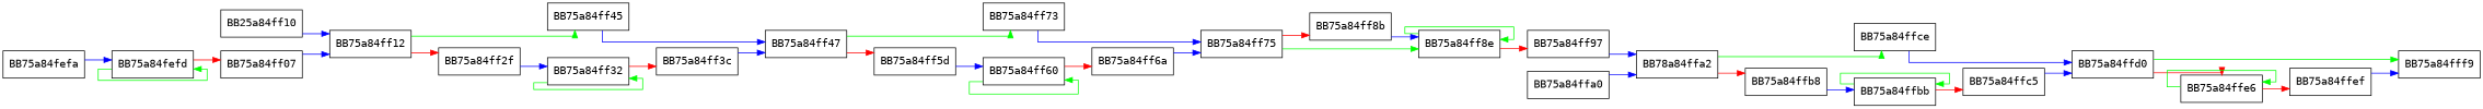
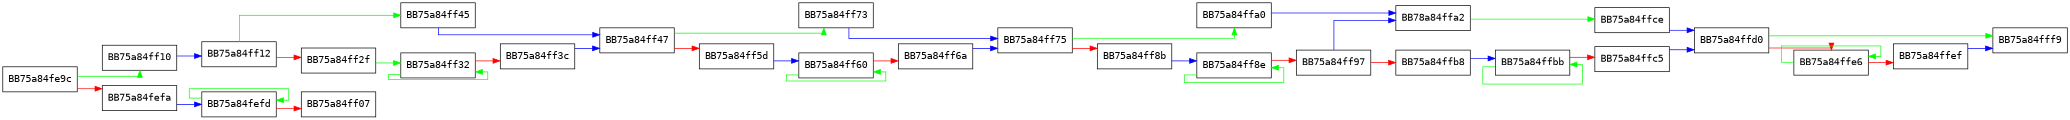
  digraph {
    fontname="DejaVu Sans Mono"
    rankdir=LR
    splines=ortho
    node [fontname="DejaVu Sans Mono" shape=box]
    edge [color=blue fontname="DejaVu Sans Mono"]
-   BB75a84ff10 [label=BB25a84ff10]
+   BB75a84fe9c
+   BB75a84ff10
    BB75a84fefa
    BB75a84ff12
    BB75a84fefd
    BB75a84ff45
    BB75a84ff2f
    BB75a84ff07
    BB75a84ff47
    BB75a84ff32
    BB75a84ff73
    BB75a84ff5d
    BB75a84ff3c
    BB75a84ff75
    BB75a84ff60
    BB75a84ffa0
    BB75a84ff8b
    BB75a84ff6a
    n19 [label=BB78a84ffa2]
    BB75a84ff8e
    BB75a84ffce
    BB75a84ffb8
    BB75a84ff97
    BB75a84ffd0
    BB75a84ffbb
    BB75a84fff9
    BB75a84ffe6
    BB75a84ffc5
    BB75a84ffef
+   BB75a84fe9c -> BB75a84ff10 [color=green]
+   BB75a84fe9c -> BB75a84fefa [color=red]
    BB75a84ff10 -> BB75a84ff12
    BB75a84fefa -> BB75a84fefd
    BB75a84ff12 -> BB75a84ff45 [color=green]
    BB75a84ff12 -> BB75a84ff2f [color=red]
    BB75a84fefd -> BB75a84fefd [color=green]
    BB75a84fefd -> BB75a84ff07 [color=red]
    BB75a84ff45 -> BB75a84ff47
-   BB75a84ff2f -> BB75a84ff32
-   BB75a84ff07 -> BB75a84ff12
+   BB75a84ff2f -> BB75a84ff32 [color=green]
    BB75a84ff47 -> BB75a84ff73 [color=green]
    BB75a84ff47 -> BB75a84ff5d [color=red]
    BB75a84ff32 -> BB75a84ff32 [color=green]
    BB75a84ff32 -> BB75a84ff3c [color=red]
    BB75a84ff73 -> BB75a84ff75
    BB75a84ff5d -> BB75a84ff60
    BB75a84ff3c -> BB75a84ff47
-   BB75a84ff75 -> BB75a84ff8e [color=green]
+   BB75a84ff75 -> BB75a84ffa0 [color=green]
    BB75a84ff75 -> BB75a84ff8b [color=red]
    BB75a84ff60 -> BB75a84ff60 [color=green]
    BB75a84ff60 -> BB75a84ff6a [color=red]
    BB75a84ffa0 -> n19
    BB75a84ff8b -> BB75a84ff8e
    BB75a84ff6a -> BB75a84ff75
    n19 -> BB75a84ffce [color=green]
-   n19 -> BB75a84ffb8 [color=red]
+   BB75a84ff97 -> BB75a84ffb8 [color=red]
    BB75a84ff8e -> BB75a84ff8e [color=green]
    BB75a84ff8e -> BB75a84ff97 [color=red]
    BB75a84ffce -> BB75a84ffd0
    BB75a84ffb8 -> BB75a84ffbb
    BB75a84ff97 -> n19
    BB75a84ffd0 -> BB75a84fff9 [color=green]
    BB75a84ffd0 -> BB75a84ffe6 [color=red]
    BB75a84ffbb -> BB75a84ffbb [color=green]
    BB75a84ffbb -> BB75a84ffc5 [color=red]
    BB75a84ffe6 -> BB75a84ffe6 [color=green]
    BB75a84ffe6 -> BB75a84ffef [color=red]
    BB75a84ffc5 -> BB75a84ffd0
    BB75a84ffef -> BB75a84fff9
  }
